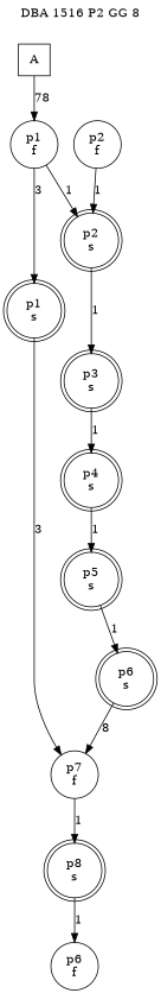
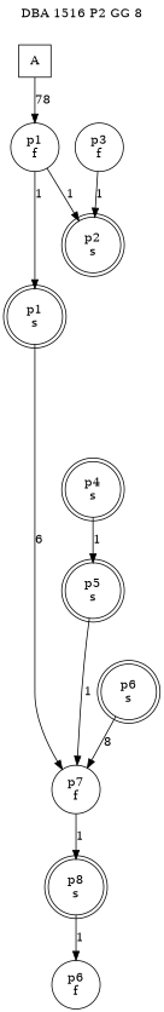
  digraph {
    label=" DBA 1516 P2 GG 8 "
    labelloc=tl
    rankdir=TB
    node [shape=doublecircle]
    n1 [label=A shape=square]
    n2 [label="p1\nf" shape=circle]
    n3 [label="p1\ns"]
    n4 [label="p2\ns"]
    n5 [label="p7\nf" shape=circle]
-   n6 [label="p3\ns"]
-   n7 [label="p2\nf" shape=circle]
+   n7 [label="p3\nf" shape=circle]
    n8 [label="p8\ns"]
    n9 [label="p4\ns"]
    n10 [label="p5\ns"]
    n11 [label="p6\ns"]
    n12 [label="p6\nf" shape=circle]
    n1 -> n2 [label=78]
-   n2 -> n3 [label=3]
+   n2 -> n3 [label=1]
    n2 -> n4 [label=1]
-   n3 -> n5 [label=3]
-   n4 -> n6 [label=1]
+   n3 -> n5 [label=6]
    n5 -> n8 [label=1]
-   n6 -> n9 [label=1]
    n7 -> n4 [label=1]
    n8 -> n12 [label=1]
    n9 -> n10 [label=1]
-   n10 -> n11 [label=1]
+   n10 -> n5 [label=1]
    n11 -> n5 [label=8]
  }
